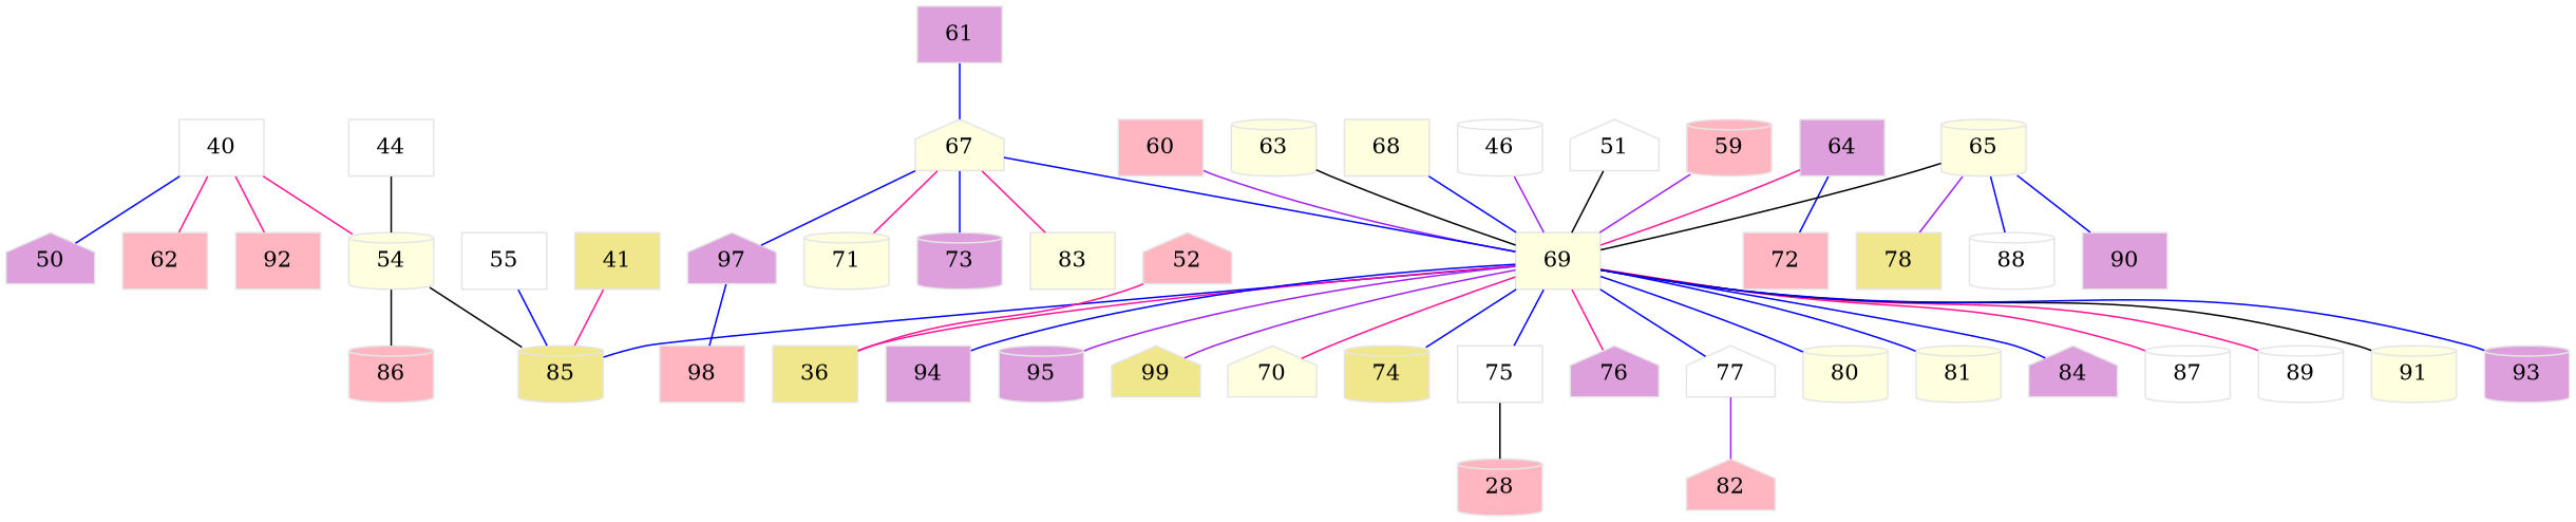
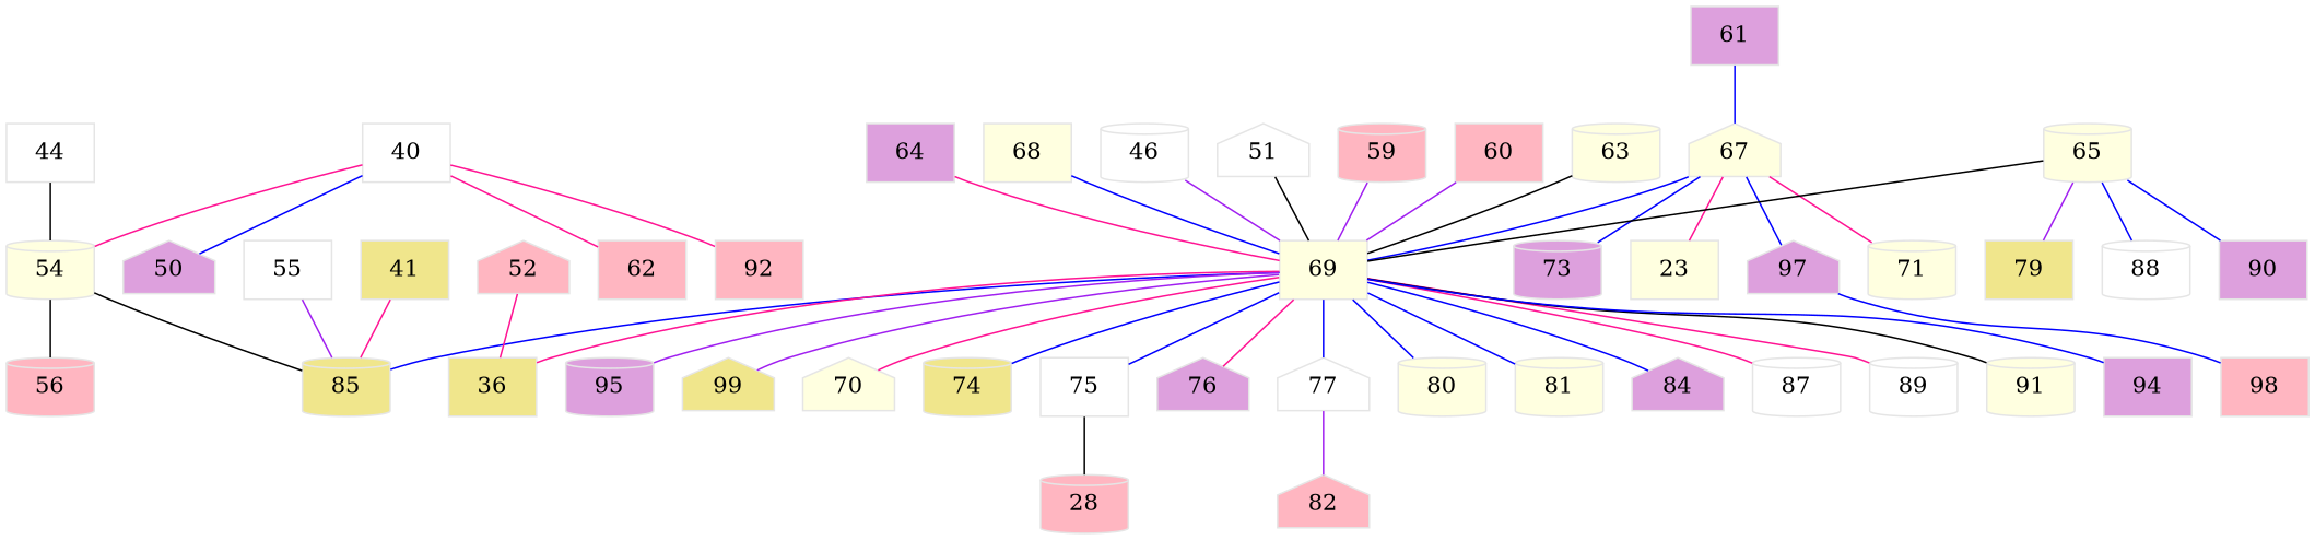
  graph {
    node [color=gray90 fillcolor=lightyellow shape=box style=filled]
    edge [color=blue]
    40 [fillcolor=white]
    50 [fillcolor=plum shape=house]
    54 [shape=cylinder super="+23+29+32"]
    62 [fillcolor=lightpink]
    92 [fillcolor=lightpink]
    85 [fillcolor=khaki shape=cylinder super="+22"]
-   86 [fillcolor=lightpink shape=cylinder]
+   86 [fillcolor=lightpink shape=cylinder label=56]
    41 [fillcolor=khaki]
    44 [fillcolor=white super="+34"]
    69 [super="+66+38+53"]
    n11 [fillcolor=khaki label=36 super="+56"]
    70 [shape=house]
    74 [fillcolor=khaki shape=cylinder]
    75 [fillcolor=white]
    76 [fillcolor=plum shape=house]
    77 [fillcolor=white shape=house]
    80 [shape=cylinder]
    81 [shape=cylinder]
    84 [fillcolor=plum shape=house]
    87 [fillcolor=white shape=cylinder]
    89 [fillcolor=white shape=cylinder]
    91 [shape=cylinder]
-   93 [fillcolor=plum shape=cylinder]
    94 [fillcolor=plum]
    95 [fillcolor=plum shape=cylinder]
    99 [fillcolor=khaki shape=house]
    46 [fillcolor=white shape=cylinder]
    51 [fillcolor=white shape=house]
    55 [fillcolor=white]
    n30 [fillcolor=lightpink label=52 shape=house]
    59 [fillcolor=lightpink shape=cylinder]
    60 [fillcolor=lightpink]
    67 [shape=house super="+19+27+31+47"]
    71 [shape=cylinder]
    73 [fillcolor=plum shape=cylinder]
-   83
+   83 [label=23]
    97 [fillcolor=plum shape=house]
    61 [fillcolor=plum]
    63 [shape=cylinder]
    64 [fillcolor=plum]
-   72 [fillcolor=lightpink]
    65 [shape=cylinder]
-   79 [fillcolor=khaki label=78]
+   79 [fillcolor=khaki]
    88 [fillcolor=white shape=cylinder]
    90 [fillcolor=plum]
    98 [fillcolor=lightpink]
    68
    n48 [fillcolor=lightpink label=28 shape=cylinder]
    82 [fillcolor=lightpink shape=house]
    40 -- 50
    40 -- 54 [color=deeppink]
    40 -- 62 [color=deeppink]
    40 -- 92 [color=deeppink]
    54 -- 85 [color=black]
    54 -- 86 [color=black]
    41 -- 85 [color=deeppink]
    44 -- 54 [color=black]
    69 -- 85
    69 -- n11 [color=deeppink]
    69 -- 70 [color=deeppink]
    69 -- 74
    69 -- 75
    69 -- 76 [color=deeppink]
    69 -- 77
    69 -- 80
    69 -- 81
    69 -- 84
    69 -- 87 [color=deeppink]
    69 -- 89 [color=deeppink]
    69 -- 91 [color=black]
-   69 -- 93
    69 -- 94
    69 -- 95 [color=purple]
    69 -- 99 [color=purple]
    75 -- n48 [color=black]
    77 -- 82 [color=purple]
    46 -- 69 [color=purple]
    51 -- 69 [color=black]
-   55 -- 85
+   55 -- 85 [color=purple]
    n30 -- n11 [color=deeppink]
    59 -- 69 [color=purple]
    60 -- 69 [color=purple]
    67 -- 69
    67 -- 71 [color=deeppink]
    67 -- 73
    67 -- 83 [color=deeppink]
    67 -- 97
    97 -- 98
    61 -- 67
    63 -- 69 [color=black]
    64 -- 69 [color=deeppink]
-   64 -- 72
    65 -- 69 [color=black]
    65 -- 79 [color=purple]
    65 -- 88
    65 -- 90
    68 -- 69
  }
